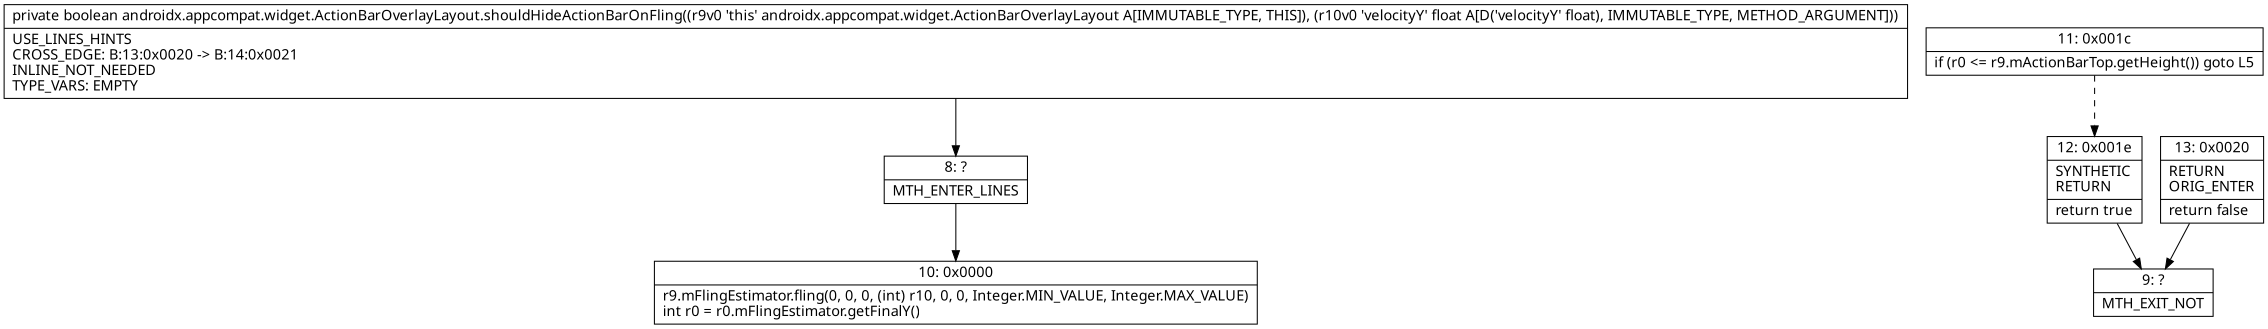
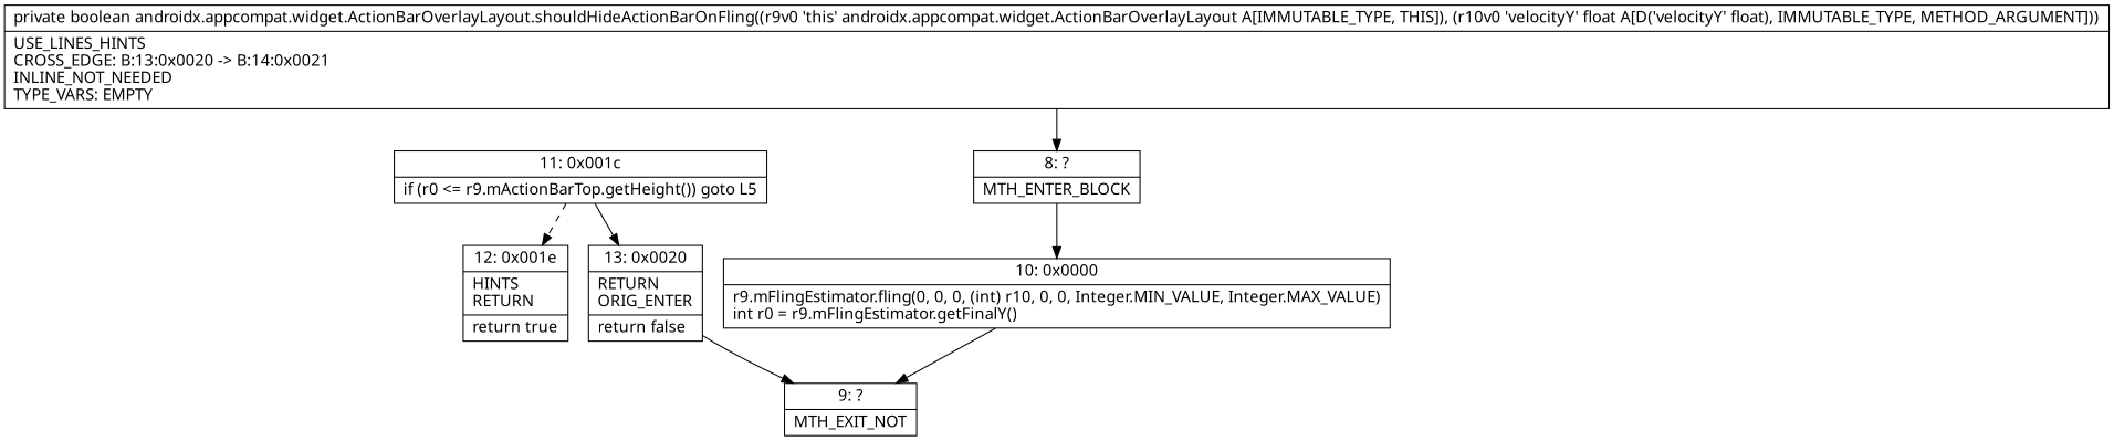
  digraph {
    fontname="Noto Sans"
    node [fontname="Noto Sans" shape=record]
    edge [fontname="Noto Sans"]
-   n1 [label="{8\:\ ?|MTH_ENTER_LINES\l}"]
-   n2 [label="{10\:\ 0x0000|r9.mFlingEstimator.fling(0, 0, 0, (int) r10, 0, 0, Integer.MIN_VALUE, Integer.MAX_VALUE)\lint r0 = r0.mFlingEstimator.getFinalY()\l}"]
+   n1 [label="{8\:\ ?|MTH_ENTER_BLOCK\l}"]
+   n2 [label="{10\:\ 0x0000|r9.mFlingEstimator.fling(0, 0, 0, (int) r10, 0, 0, Integer.MIN_VALUE, Integer.MAX_VALUE)\lint r0 = r9.mFlingEstimator.getFinalY()\l}"]
    n3 [label="{11\:\ 0x001c|if (r0 \<= r9.mActionBarTop.getHeight()) goto L5\l}"]
-   n4 [label="{12\:\ 0x001e|SYNTHETIC\lRETURN\l|return true\l}"]
+   n4 [label="{12\:\ 0x001e|HINTS\lRETURN\l|return true\l}"]
    n5 [label="{13\:\ 0x0020|RETURN\lORIG_ENTER\l|return false\l}"]
    n6 [label="{9\:\ ?|MTH_EXIT_NOT\l}"]
    n7 [label="{private boolean androidx.appcompat.widget.ActionBarOverlayLayout.shouldHideActionBarOnFling((r9v0 'this' androidx.appcompat.widget.ActionBarOverlayLayout A[IMMUTABLE_TYPE, THIS]), (r10v0 'velocityY' float A[D('velocityY' float), IMMUTABLE_TYPE, METHOD_ARGUMENT]))  | USE_LINES_HINTS\lCROSS_EDGE: B:13:0x0020 \-\> B:14:0x0021\lINLINE_NOT_NEEDED\lTYPE_VARS: EMPTY\l}"]
    n1 -> n2
    n3 -> n4 [style=dashed]
-   n4 -> n6
+   n3 -> n5
+   n2 -> n6
    n5 -> n6
    n7 -> n1
  }
